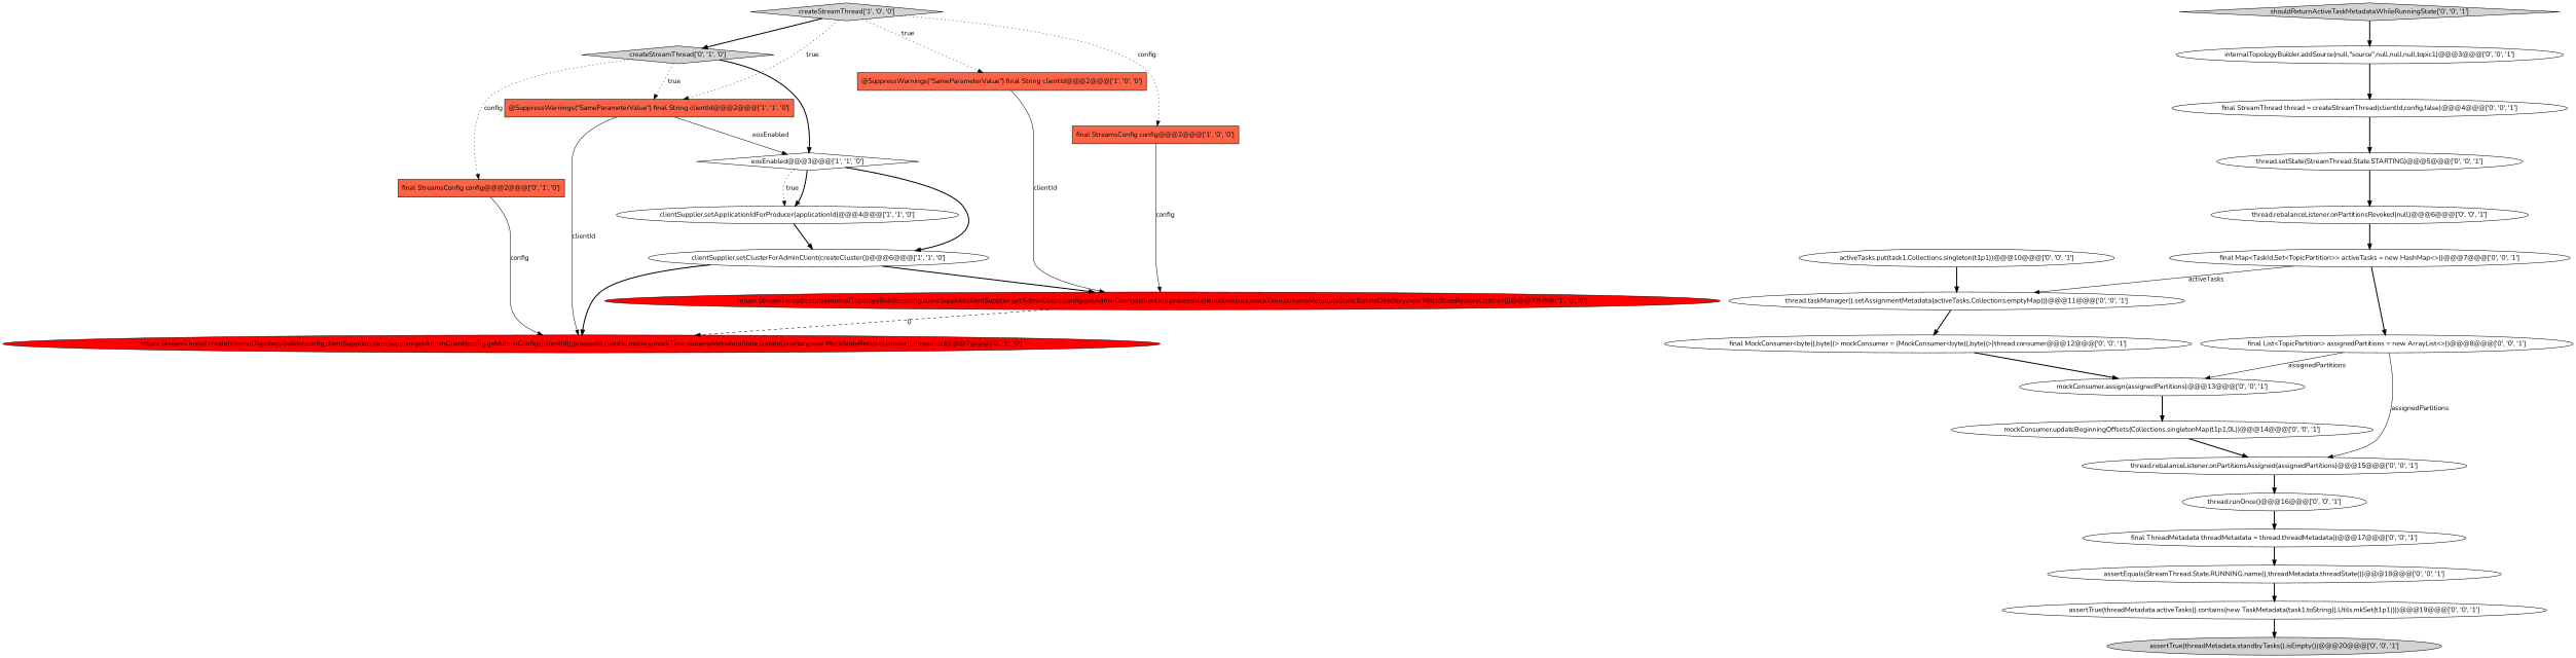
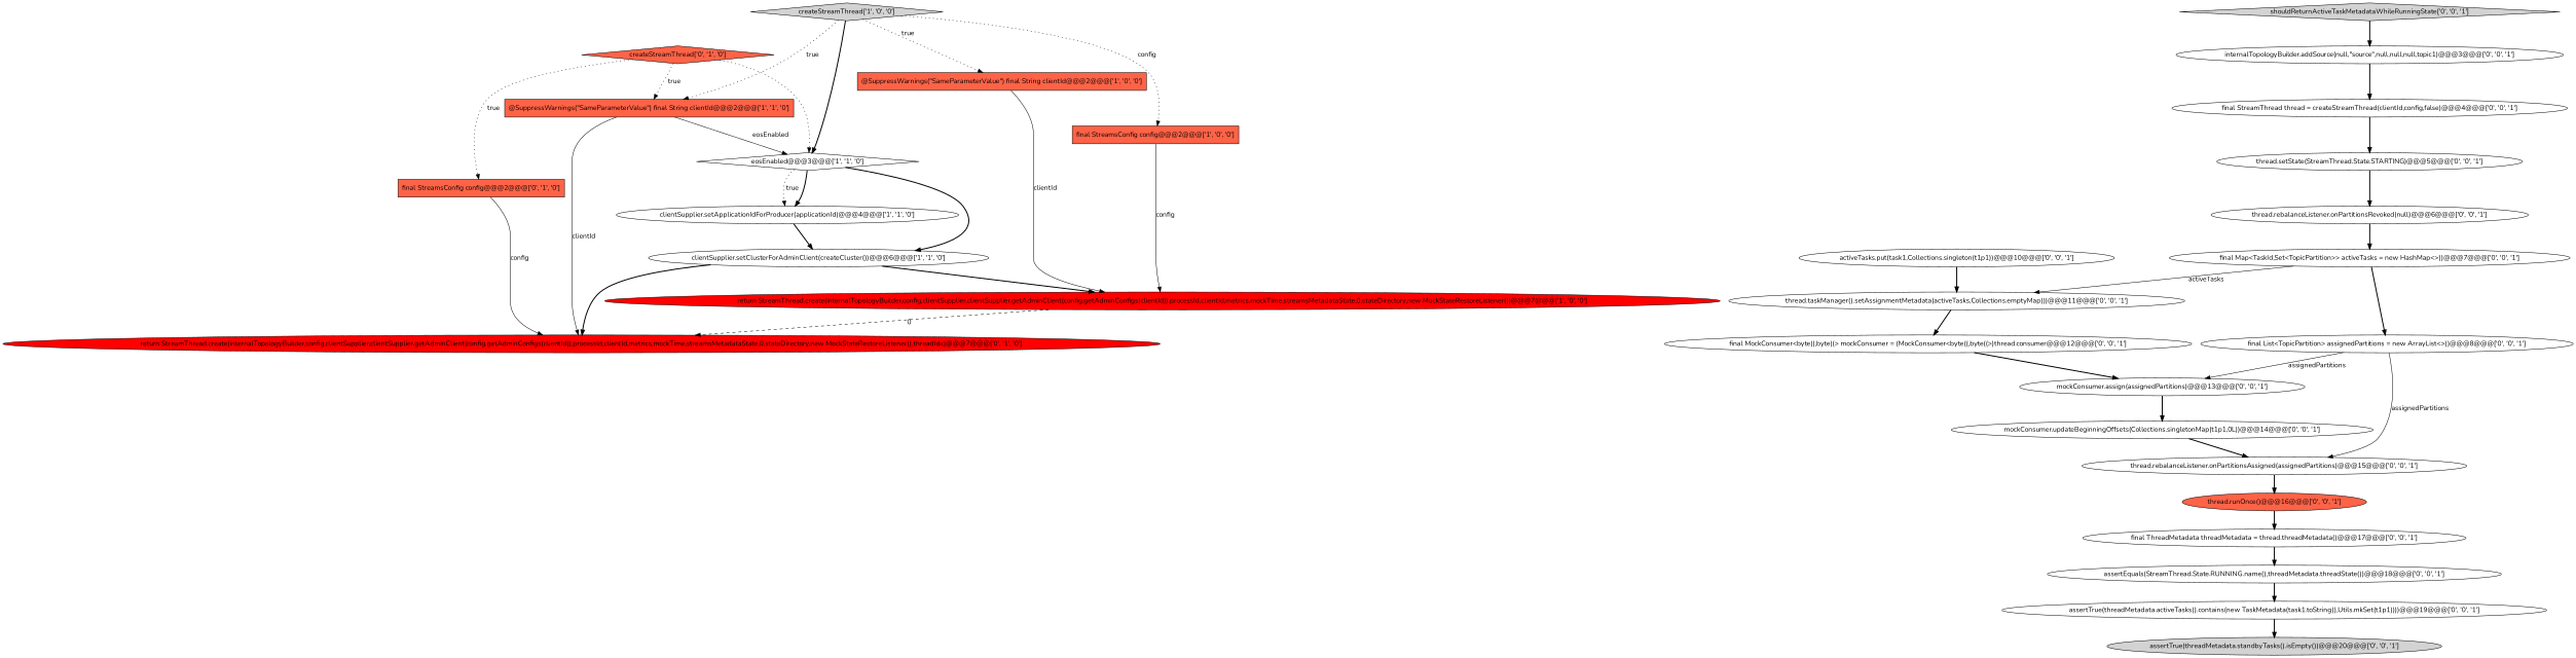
  digraph {
    fontname=Nunito
    node [fillcolor=white fontname=Nunito shape=ellipse style=filled]
    edge [fontname=Nunito style=bold]
    n1 [label="eosEnabled@@@3@@@['1', '1', '0']" shape=diamond]
    n2 [label="clientSupplier.setApplicationIdForProducer(applicationId)@@@4@@@['1', '1', '0']"]
    n3 [label="clientSupplier.setClusterForAdminClient(createCluster())@@@6@@@['1', '1', '0']"]
    n4 [label="final Map<TaskId,Set<TopicPartition>> activeTasks = new HashMap<>()@@@7@@@['0', '0', '1']"]
    n5 [label="final List<TopicPartition> assignedPartitions = new ArrayList<>()@@@8@@@['0', '0', '1']"]
    n6 [label="thread.taskManager().setAssignmentMetadata(activeTasks,Collections.emptyMap())@@@11@@@['0', '0', '1']"]
    n7 [label="thread.rebalanceListener.onPartitionsAssigned(assignedPartitions)@@@15@@@['0', '0', '1']"]
    n8 [label="mockConsumer.assign(assignedPartitions)@@@13@@@['0', '0', '1']"]
    n9 [label="final MockConsumer<byte((,byte((> mockConsumer = (MockConsumer<byte((,byte((>)thread.consumer@@@12@@@['0', '0', '1']"]
    n10 [label="mockConsumer.updateBeginningOffsets(Collections.singletonMap(t1p1,0L))@@@14@@@['0', '0', '1']"]
-   n11 [label="thread.runOnce()@@@16@@@['0', '0', '1']"]
+   n11 [fillcolor=tomato label="thread.runOnce()@@@16@@@['0', '0', '1']"]
    n12 [fillcolor=lightgray label="createStreamThread['1', '0', '0']" shape=diamond]
    n13 [fillcolor=tomato label="@SuppressWarnings(\"SameParameterValue\") final String clientId@@@2@@@['1', '0', '0']" shape=box]
    n14 [fillcolor=tomato label="final StreamsConfig config@@@2@@@['1', '0', '0']" shape=box]
    n15 [fillcolor=tomato label="@SuppressWarnings(\"SameParameterValue\") final String clientId@@@2@@@['1', '1', '0']" shape=box]
    n16 [fillcolor=red label="return StreamThread.create(internalTopologyBuilder,config,clientSupplier,clientSupplier.getAdminClient(config.getAdminConfigs(clientId)),processId,clientId,metrics,mockTime,streamsMetadataState,0,stateDirectory,new MockStateRestoreListener())@@@7@@@['1', '0', '0']"]
    n17 [fillcolor=red label="return StreamThread.create(internalTopologyBuilder,config,clientSupplier,clientSupplier.getAdminClient(config.getAdminConfigs(clientId)),processId,clientId,metrics,mockTime,streamsMetadataState,0,stateDirectory,new MockStateRestoreListener(),threadIdx)@@@7@@@['0', '1', '0']"]
    n18 [label="thread.rebalanceListener.onPartitionsRevoked(null)@@@6@@@['0', '0', '1']"]
    n19 [label="activeTasks.put(task1,Collections.singleton(t1p1))@@@10@@@['0', '0', '1']"]
    n20 [fillcolor=lightgray label="shouldReturnActiveTaskMetadataWhileRunningState['0', '0', '1']" shape=diamond]
    n21 [label="internalTopologyBuilder.addSource(null,\"source\",null,null,null,topic1)@@@3@@@['0', '0', '1']"]
    n22 [label="final StreamThread thread = createStreamThread(clientId,config,false)@@@4@@@['0', '0', '1']"]
    n23 [label="assertTrue(threadMetadata.activeTasks().contains(new TaskMetadata(task1.toString(),Utils.mkSet(t1p1))))@@@19@@@['0', '0', '1']"]
    n24 [fillcolor=lightgray label="assertTrue(threadMetadata.standbyTasks().isEmpty())@@@20@@@['0', '0', '1']"]
    n25 [label="thread.setState(StreamThread.State.STARTING)@@@5@@@['0', '0', '1']"]
    n26 [label="final ThreadMetadata threadMetadata = thread.threadMetadata()@@@17@@@['0', '0', '1']"]
    n27 [label="assertEquals(StreamThread.State.RUNNING.name(),threadMetadata.threadState())@@@18@@@['0', '0', '1']"]
    n28 [fillcolor=tomato label="final StreamsConfig config@@@2@@@['0', '1', '0']" shape=box]
-   n29 [fillcolor=lightgray label="createStreamThread['0', '1', '0']" shape=diamond]
+   n29 [fillcolor=tomato label="createStreamThread['0', '1', '0']" shape=diamond]
    n1 -> n2
    n1 -> n2 [label=true style=dotted]
    n1 -> n3
    n2 -> n3
    n3 -> n16
    n3 -> n17
    n4 -> n5
    n4 -> n6 [label=activeTasks style=solid]
    n5 -> n7 [label=assignedPartitions style=solid]
    n5 -> n8 [label=assignedPartitions style=solid]
    n6 -> n9
    n7 -> n11
    n8 -> n10
    n9 -> n8
    n10 -> n7
    n11 -> n26
-   n12 -> n29
+   n12 -> n1
    n12 -> n13 [label=true style=dotted]
    n12 -> n14 [label=config style=dotted]
    n12 -> n15 [label=true style=dotted]
    n13 -> n16 [label=clientId style=solid]
    n14 -> n16 [label=config style=solid]
    n15 -> n1 [label=eosEnabled style=solid]
    n15 -> n17 [label=clientId style=solid]
    n16 -> n17 [label=0 style=dashed]
    n18 -> n4
    n19 -> n6
    n20 -> n21
    n21 -> n22
    n22 -> n25
    n23 -> n24
    n25 -> n18
    n26 -> n27
    n27 -> n23
    n28 -> n17 [label=config style=solid]
-   n29 -> n1
+   n29 -> n1 [style=dotted]
    n29 -> n15 [label=true style=dotted]
-   n29 -> n28 [label=config style=dotted]
+   n29 -> n28 [label=true style=dotted]
  }
